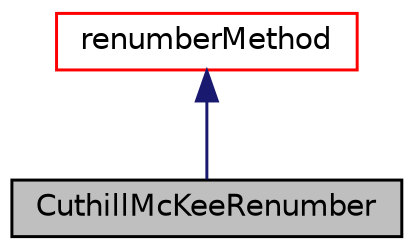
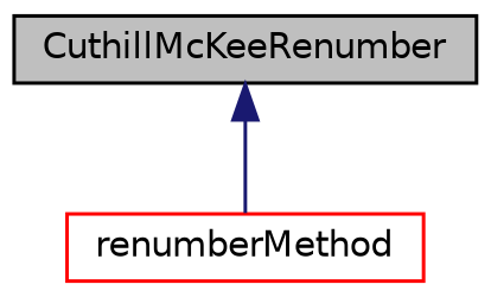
  digraph {
    node [fontname=Helvetica fontsize=10 shape=record]
    n1 [color=black fillcolor=grey75 fontcolor=black height=0.2 label=CuthillMcKeeRenumber style=filled width=0.4]
    n2 [color=red height=0.2 label=renumberMethod width=0.4]
-   n2 -> n1 [color=midnightblue dir=back fontname=Helvetica fontsize=10 labelfontname=Helvetica labelfontsize=10 style=solid]
+   n1 -> n2 [color=midnightblue dir=back fontname=Helvetica fontsize=10 labelfontname=Helvetica labelfontsize=10 style=solid]
  }
